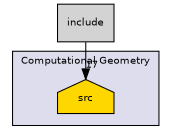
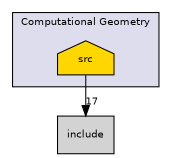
  digraph {
    compound=true
    node [fontname=Helvetica fontsize=10 style=filled]
    n1 [fillcolor=gold label=src pencolor=black shape=house]
    n2 [label=include shape=box fillcolor=lightgrey]
    subgraph cluster_1 {
      bgcolor="#ddddee"
      fontname=Helvetica
      fontsize=10
      label="Computational Geometry"
      pencolor=black
      n1
    }
-   n2 -> n1 [headlabel=17 labeldistance=1.5 labelfontname=Helvetica labelfontsize=10]
+   n1 -> n2 [headlabel=17 labeldistance=1.5 labelfontname=Helvetica labelfontsize=10]
  }
